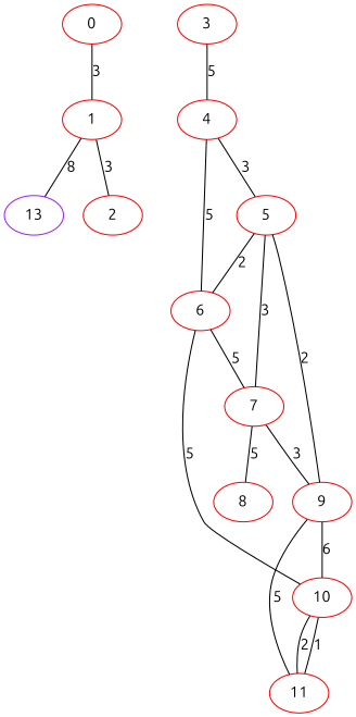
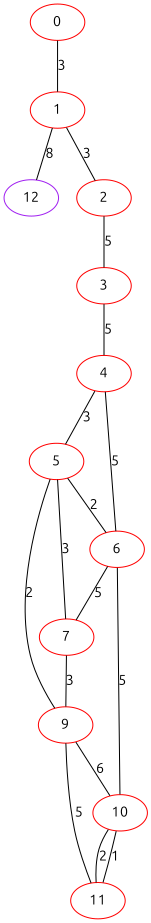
  graph {
    fontname=Ubuntu
    node [color=red fontname=Ubuntu weight=1]
    edge [fontname=Ubuntu]
    0
    1
-   12 [color=purple weight=4 label=13]
+   12 [color=purple weight=4]
    2
    3
    4
    5
    6
    7
    9
    10
-   8
    11
    0 -- 1 [label=3]
    1 -- 12 [label=8]
    1 -- 2 [label=3]
+   2 -- 3 [label=5]
    3 -- 4 [label=5]
    4 -- 5 [label=3]
    4 -- 6 [label=5]
    5 -- 6 [label=2]
    5 -- 7 [label=3]
    5 -- 9 [label=2]
    6 -- 7 [label=5]
    6 -- 10 [label=5]
    7 -- 9 [label=3]
-   7 -- 8 [label=5]
    9 -- 10 [label=6]
    9 -- 11 [label=5]
    10 -- 11 [label=1]
    10 -- 11 [label=2]
  }
